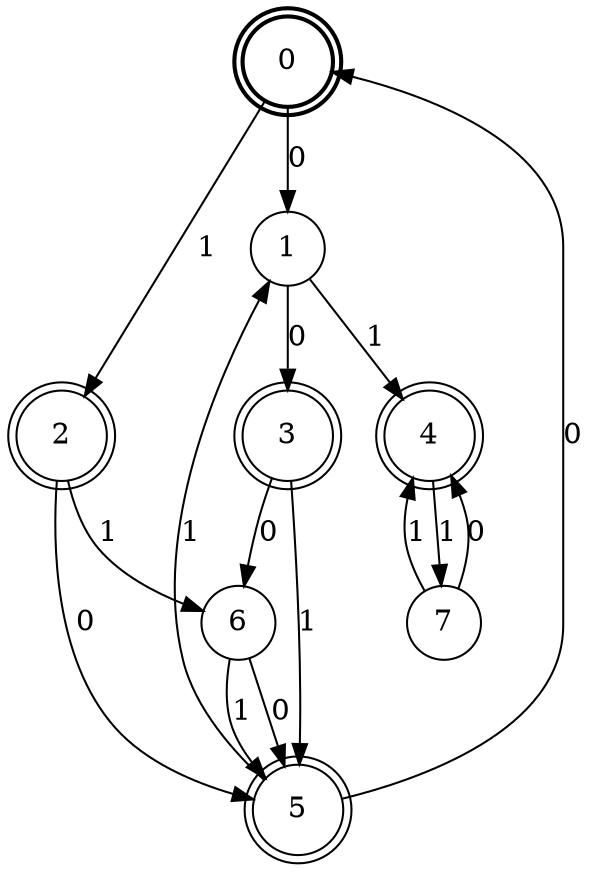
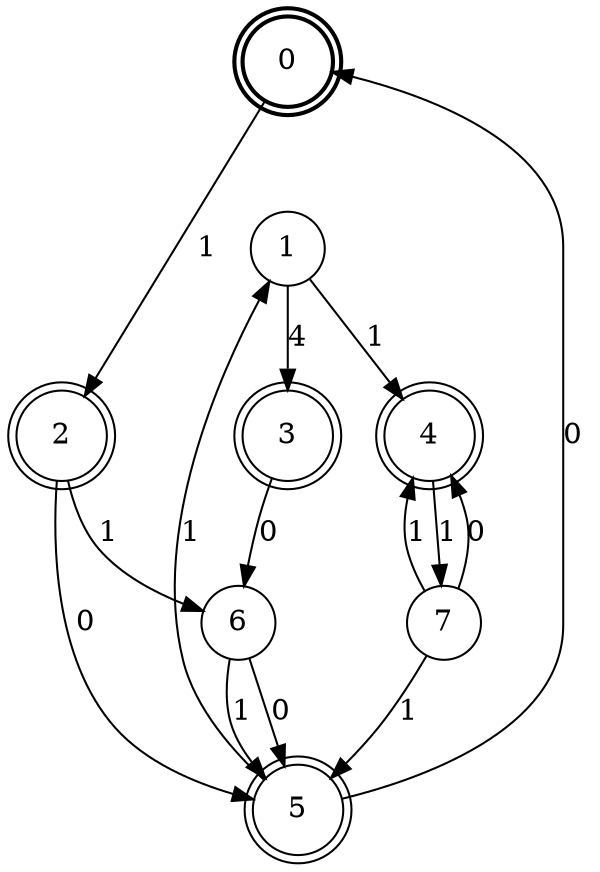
  digraph {
    node [peripheries=2 shape=circle]
    0 [style=bold]
    1 [peripheries=""]
    2
    3
    4
    5
    6 [peripheries=""]
    7 [peripheries=""]
-   0 -> 1 [label=0]
    0 -> 2 [label=1]
-   1 -> 3 [label=0]
+   1 -> 3 [label=4]
    1 -> 4 [label=1]
    2 -> 5 [label=0]
    2 -> 6 [label=1]
-   3 -> 5 [label=1]
+   7 -> 5 [label=1]
    3 -> 6 [label=0]
    4 -> 7 [label=1]
    5 -> 0 [label=0]
    5 -> 1 [label=1]
    6 -> 5 [label=0]
    6 -> 5 [label=1]
    7 -> 4 [label=0]
    7 -> 4 [label=1]
  }
